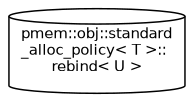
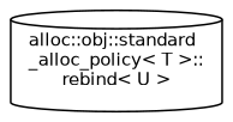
  digraph {
    rankdir=LR
-   n1 [color=black fillcolor=white fontname=Helvetica fontsize=10 height=0.2 label="pmem::obj::standard\l_alloc_policy\< T \>::\lrebind\< U \>" shape=cylinder style=filled width=0.4]
+   n1 [color=black fillcolor=white fontname=Helvetica fontsize=10 height=0.2 label="alloc::obj::standard\l_alloc_policy\< T \>::\lrebind\< U \>" shape=cylinder style=filled width=0.4]
  }
